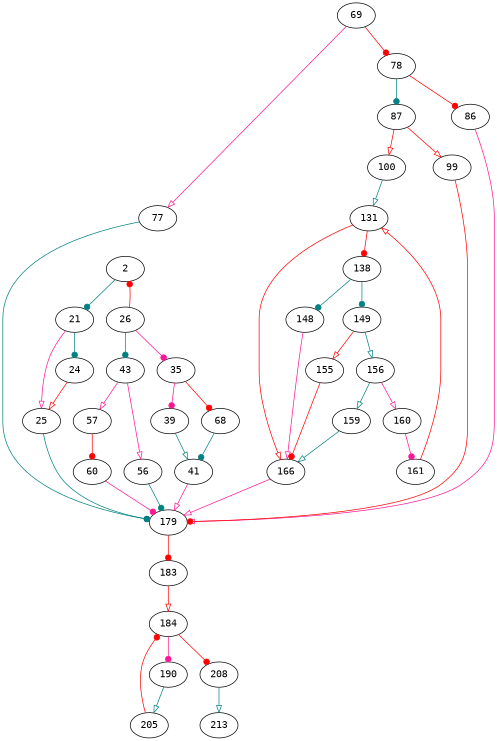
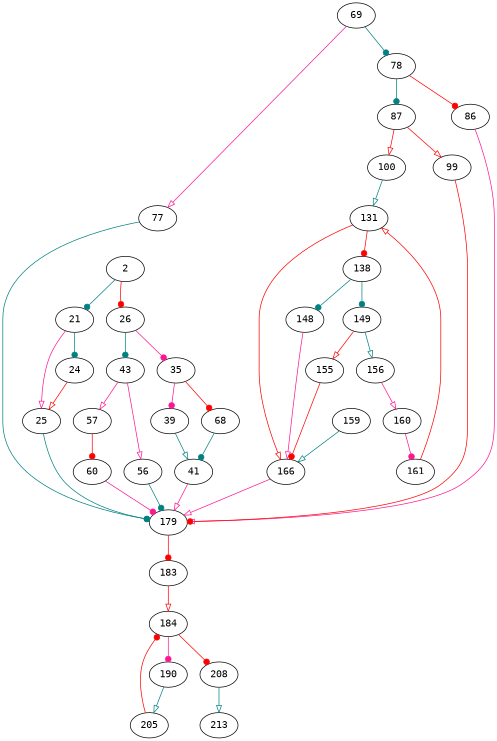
  strict digraph {
    fontname="DejaVu Sans Mono"
    node [fontname="DejaVu Sans Mono"]
    edge [arrowhead=dot color=teal fontname="DejaVu Sans Mono"]
    2 [entry=true]
    21
    26
    24
    25
    35
    43
    179
    n9 [label=68]
    39
    56
    57
    183
    184
    41
    60
    69
    77
    78
    86
    87
    99
    100
    131
    138
    166
    148
    149
    156
    155
    159
    160
    161
    190
    208
    205
    213
    2 -> 21 [cond=true]
-   26 -> 2 [color=red cond=false]
+   2 -> 26 [color=red cond=false]
    21 -> 24 [cond=true]
    21 -> 25 [arrowhead=onormal color=deeppink cond=false]
    26 -> 35 [color=deeppink cond=true]
    26 -> 43 [cond=false]
    24 -> 25 [arrowhead=onormal color=red]
    25 -> 179
    35 -> n9 [color=red cond=true]
    35 -> 39 [color=deeppink cond=false]
    43 -> 56 [arrowhead=onormal color=deeppink cond=true]
    43 -> 57 [arrowhead=onormal color=deeppink cond=false]
    179 -> 183 [color=red cond=true]
    n9 -> 41
    39 -> 41 [arrowhead=onormal]
    56 -> 179
    57 -> 60 [color=red cond=true]
    183 -> 184 [arrowhead=onormal color=red]
    184 -> 190 [color=deeppink cond=true]
    184 -> 208 [color=red cond=false]
    41 -> 179 [arrowhead=onormal color=deeppink]
    60 -> 179 [color=deeppink]
    69 -> 77 [arrowhead=onormal color=deeppink cond=true]
-   69 -> 78 [color=red cond=false]
+   69 -> 78 [cond=false]
    77 -> 179
    78 -> 86 [color=red cond=true]
    78 -> 87 [cond=false]
    86 -> 179 [arrowhead=onormal color=deeppink]
    87 -> 99 [arrowhead=onormal color=red cond=true]
    87 -> 100 [arrowhead=onormal color=red cond=false]
    99 -> 179 [color=red]
    100 -> 131 [arrowhead=onormal]
    131 -> 138 [color=red cond=true]
    131 -> 166 [arrowhead=onormal color=red cond=false]
    138 -> 148 [cond=true]
    138 -> 149 [cond=false]
    166 -> 179 [arrowhead=onormal color=deeppink]
    148 -> 166 [arrowhead=onormal color=deeppink]
    149 -> 156 [arrowhead=onormal cond=true]
    149 -> 155 [arrowhead=onormal color=red cond=false]
-   156 -> 159 [arrowhead=onormal cond=true]
    156 -> 160 [arrowhead=onormal color=deeppink cond=false]
    155 -> 166 [color=red]
    159 -> 166 [arrowhead=onormal]
    160 -> 161 [color=deeppink]
    161 -> 131 [arrowhead=onormal color=red]
    190 -> 205 [arrowhead=onormal]
    208 -> 213 [arrowhead=onormal]
    205 -> 184 [color=red]
  }
